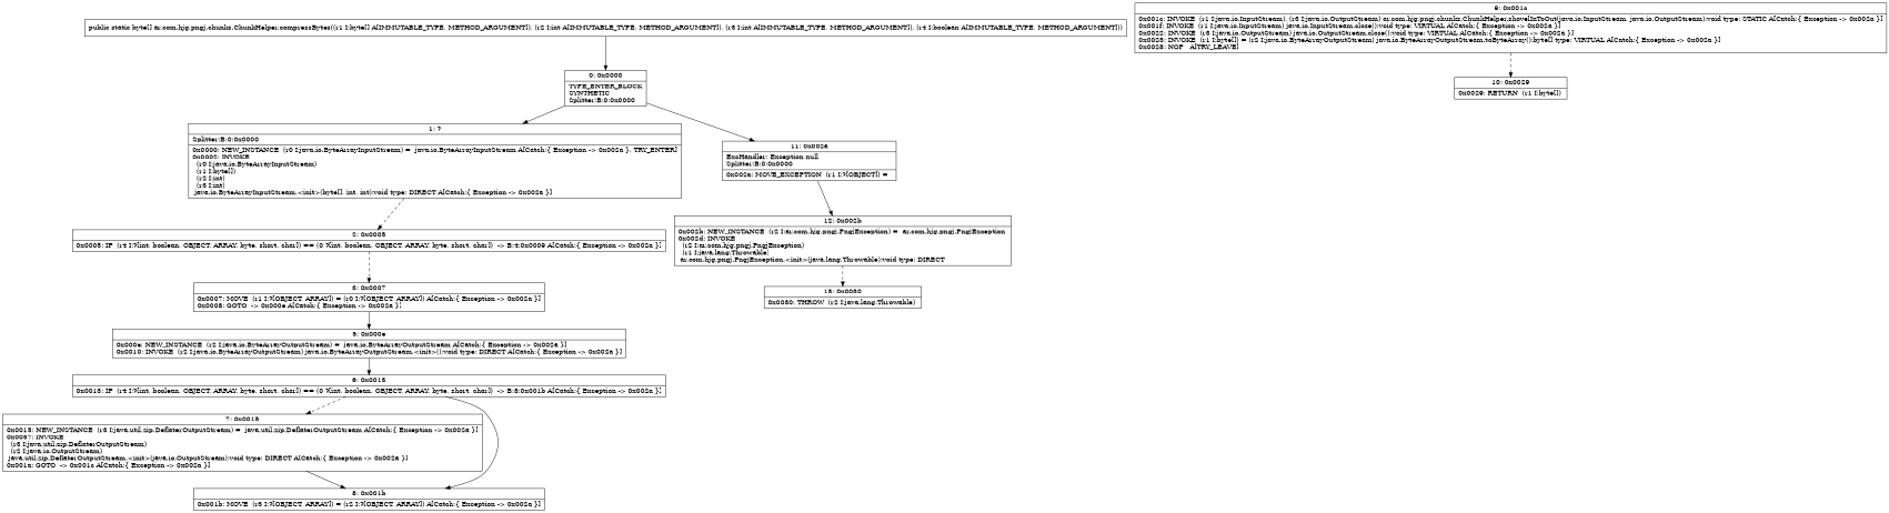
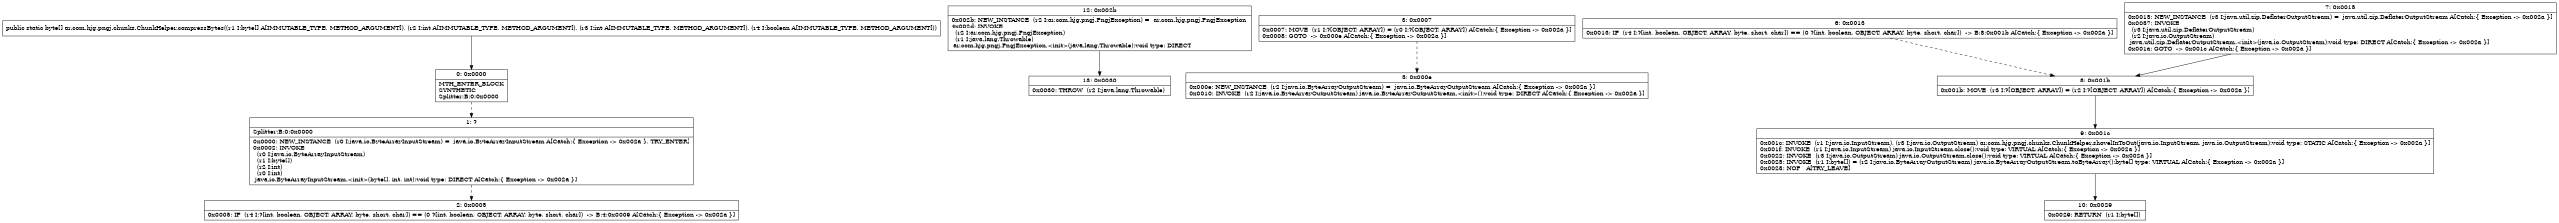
  digraph {
    node [shape=record]
-   n1 [label="{0\:\ 0x0000|TYPE_ENTER_BLOCK\lSYNTHETIC\lSplitter:B:0:0x0000\l}"]
-   n2 [label="{1\:\ ?|Splitter:B:0:0x0000\l|0x0000: NEW_INSTANCE  (r0 I:java.io.ByteArrayInputStream) =  java.io.ByteArrayInputStream A[Catch:\{ Exception \-\> 0x002a \}, TRY_ENTER]\l0x0002: INVOKE  \l  (r0 I:java.io.ByteArrayInputStream)\l  (r1 I:byte[])\l  (r2 I:int)\l  (r3 I:int)\l java.io.ByteArrayInputStream.\<init\>(byte[], int, int):void type: DIRECT A[Catch:\{ Exception \-\> 0x002a \}]\l}"]
-   n3 [label="{11\:\ 0x002a|ExcHandler: Exception null\lSplitter:B:0:0x0000\l|0x002a: MOVE_EXCEPTION  (r1 I:?[OBJECT]) =  \l}"]
+   n1 [label="{0\:\ 0x0000|MTH_ENTER_BLOCK\lSYNTHETIC\lSplitter:B:0:0x0000\l}"]
+   n2 [label="{1\:\ ?|Splitter:B:0:0x0000\l|0x0000: NEW_INSTANCE  (r0 I:java.io.ByteArrayInputStream) =  java.io.ByteArrayInputStream A[Catch:\{ Exception \-\> 0x002a \}, TRY_ENTER]\l0x0002: INVOKE  \l  (r0 I:java.io.ByteArrayInputStream)\l  (r1 I:byte[])\l  (r2 I:int)\l  (r0 I:int)\l java.io.ByteArrayInputStream.\<init\>(byte[], int, int):void type: DIRECT A[Catch:\{ Exception \-\> 0x002a \}]\l}"]
    n4 [label="{2\:\ 0x0005|0x0005: IF  (r4 I:?[int, boolean, OBJECT, ARRAY, byte, short, char]) == (0 ?[int, boolean, OBJECT, ARRAY, byte, short, char])  \-\> B:4:0x0009 A[Catch:\{ Exception \-\> 0x002a \}]\l}"]
-   n5 [label="{12\:\ 0x002b|0x002b: NEW_INSTANCE  (r2 I:ar.com.hjg.pngj.PngjException) =  ar.com.hjg.pngj.PngjException \l0x002d: INVOKE  \l  (r2 I:ar.com.hjg.pngj.PngjException)\l  (r1 I:java.lang.Throwable)\l ar.com.hjg.pngj.PngjException.\<init\>(java.lang.Throwable):void type: DIRECT \l}"]
+   n5 [label="{12\:\ 0x002b|0x002b: NEW_INSTANCE  (r2 I:ar.com.hjg.pngj.PngjException) =  ar.com.hjg.pngj.PngjException \l4x002d: INVOKE  \l  (r2 I:ar.com.hjg.pngj.PngjException)\l  (r1 I:java.lang.Throwable)\l ar.com.hjg.pngj.PngjException.\<init\>(java.lang.Throwable):void type: DIRECT \l}"]
    n6 [label="{3\:\ 0x0007|0x0007: MOVE  (r1 I:?[OBJECT, ARRAY]) = (r0 I:?[OBJECT, ARRAY]) A[Catch:\{ Exception \-\> 0x002a \}]\l0x0008: GOTO  \-\> 0x000e A[Catch:\{ Exception \-\> 0x002a \}]\l}"]
    n7 [label="{5\:\ 0x000e|0x000e: NEW_INSTANCE  (r2 I:java.io.ByteArrayOutputStream) =  java.io.ByteArrayOutputStream A[Catch:\{ Exception \-\> 0x002a \}]\l0x0010: INVOKE  (r2 I:java.io.ByteArrayOutputStream) java.io.ByteArrayOutputStream.\<init\>():void type: DIRECT A[Catch:\{ Exception \-\> 0x002a \}]\l}"]
    n8 [label="{6\:\ 0x0013|0x0013: IF  (r4 I:?[int, boolean, OBJECT, ARRAY, byte, short, char]) == (0 ?[int, boolean, OBJECT, ARRAY, byte, short, char])  \-\> B:8:0x001b A[Catch:\{ Exception \-\> 0x002a \}]\l}"]
    n9 [label="{7\:\ 0x0015|0x0015: NEW_INSTANCE  (r3 I:java.util.zip.DeflaterOutputStream) =  java.util.zip.DeflaterOutputStream A[Catch:\{ Exception \-\> 0x002a \}]\l0x0057: INVOKE  \l  (r3 I:java.util.zip.DeflaterOutputStream)\l  (r2 I:java.io.OutputStream)\l java.util.zip.DeflaterOutputStream.\<init\>(java.io.OutputStream):void type: DIRECT A[Catch:\{ Exception \-\> 0x002a \}]\l0x001a: GOTO  \-\> 0x001c A[Catch:\{ Exception \-\> 0x002a \}]\l}"]
    n10 [label="{8\:\ 0x001b|0x001b: MOVE  (r3 I:?[OBJECT, ARRAY]) = (r2 I:?[OBJECT, ARRAY]) A[Catch:\{ Exception \-\> 0x002a \}]\l}"]
    n11 [label="{9\:\ 0x001c|0x001c: INVOKE  (r1 I:java.io.InputStream), (r3 I:java.io.OutputStream) ar.com.hjg.pngj.chunks.ChunkHelper.shovelInToOut(java.io.InputStream, java.io.OutputStream):void type: STATIC A[Catch:\{ Exception \-\> 0x002a \}]\l0x001f: INVOKE  (r1 I:java.io.InputStream) java.io.InputStream.close():void type: VIRTUAL A[Catch:\{ Exception \-\> 0x002a \}]\l0x0022: INVOKE  (r3 I:java.io.OutputStream) java.io.OutputStream.close():void type: VIRTUAL A[Catch:\{ Exception \-\> 0x002a \}]\l0x0025: INVOKE  (r1 I:byte[]) = (r2 I:java.io.ByteArrayOutputStream) java.io.ByteArrayOutputStream.toByteArray():byte[] type: VIRTUAL A[Catch:\{ Exception \-\> 0x002a \}]\l0x0028: NOP   A[TRY_LEAVE]\l}"]
    n12 [label="{10\:\ 0x0029|0x0029: RETURN  (r1 I:byte[]) \l}"]
    n13 [label="{13\:\ 0x0030|0x0030: THROW  (r2 I:java.lang.Throwable) \l}"]
    n14 [label="{public static byte[] ar.com.hjg.pngj.chunks.ChunkHelper.compressBytes((r1 I:byte[] A[IMMUTABLE_TYPE, METHOD_ARGUMENT]), (r2 I:int A[IMMUTABLE_TYPE, METHOD_ARGUMENT]), (r3 I:int A[IMMUTABLE_TYPE, METHOD_ARGUMENT]), (r4 I:boolean A[IMMUTABLE_TYPE, METHOD_ARGUMENT])) }"]
-   n1 -> n2
-   n1 -> n3
+   n1 -> n2 [style=dashed]
    n2 -> n4 [style=dashed]
-   n3 -> n5
-   n4 -> n6 [style=dashed]
-   n5 -> n13 [style=dashed]
-   n6 -> n7
-   n7 -> n8
-   n8 -> n9 [style=dashed]
-   n8 -> n10
+   n5 -> n13
+   n6 -> n7 [style=dashed]
+   n8 -> n10 [style=dashed]
    n9 -> n10
-   n11 -> n12 [style=dashed]
+   n10 -> n11
+   n11 -> n12
    n14 -> n1
  }
